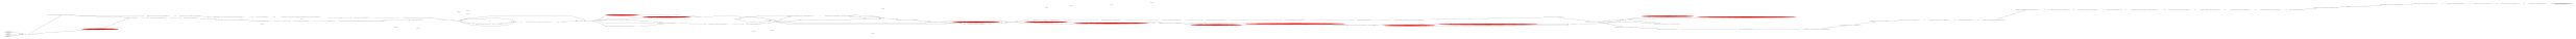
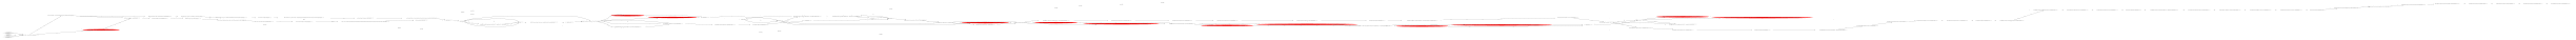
  digraph {
    fontname=Merriweather
    rankdir=LR
    node [fillcolor=white fontname=Merriweather shape=ellipse style=filled]
    edge [fontname=Merriweather style=bold]
    n1 [fillcolor=lightgray label="testOuterJoin['1', '0', '0']" shape=diamond]
    n2 [label="final StreamsBuilder builder = new StreamsBuilder()@@@3@@@['1', '1', '1']"]
    n3 [fillcolor=red label="final int(( expectedKeys = new int((((edu.fdu.CPPDG.tinypdg.pe.ExpressionInfo@be7650@@@4@@@['0', '1', '0']"]
    n4 [label="final int(( expectedKeys = new int((((edu.fdu.CPPDG.tinypdg.pe.ExpressionInfo@be7807@@@4@@@['1', '0', '1']"]
    n5 [label="final Collection<Set<String>> copartitionGroups = TopologyWrapper.getInternalTopologyBuilder(builder.build()).copartitionGroups()@@@11@@@['0', '0', '1']"]
    n6 [label="assertEquals(1,copartitionGroups.size())@@@12@@@['0', '0', '1']"]
    n7 [label="assertEquals(new HashSet<>(Arrays.asList(topic1,topic2)),copartitionGroups.iterator().next())@@@13@@@['0', '0', '1']"]
    n8 [label="assertOutputKeyValueTimestamp(driver,0,\"XX0+Y0\",7L)@@@36@@@['0', '0', '1']"]
    n9 [label="assertOutputKeyValueTimestamp(driver,1,\"XX1+Y1\",10L)@@@37@@@['0', '0', '1']"]
    n10 [label="assertOutputKeyValueTimestamp(driver,2,\"XX2+null\",7L)@@@38@@@['0', '0', '1']"]
    n11 [label="assertNull(driver.readOutput(output))@@@56@@@['0', '0', '1']"]
    n12 [label="driver.pipeInput(recordFactory.create(topic2,expectedKeys(0(,null,5L))@@@57@@@['0', '0', '1']"]
    n13 [label="driver.pipeInput(recordFactory.create(topic2,expectedKeys(1(,null,7L))@@@58@@@['0', '0', '1']"]
    n14 [label="assertNull(driver.readOutput(output))@@@61@@@['0', '0', '1']"]
    n15 [label="driver.pipeInput(recordFactory.create(topic1,expectedKey,\"XXXX\" + expectedKey,13L))@@@63@@@['0', '0', '1']"]
    n16 [label="assertOutputKeyValueTimestamp(driver,0,\"XXXX0+null\",13L)@@@65@@@['0', '0', '1']"]
    n17 [label="assertNull(driver.readOutput(output))@@@23@@@['0', '0', '1']"]
    n18 [label="int i = 0@@@24@@@['0', '0', '1']"]
    n19 [label="driver.pipeInput(recordFactory.create(topic2,expectedKeys(i(,\"Y\" + expectedKeys(i(,10L * i))@@@27@@@['0', '0', '1']"]
    n20 [label="i++@@@26@@@['0', '0', '1']"]
    n21 [label="i < 2@@@25@@@['0', '0', '1']" shape=diamond]
    n22 [label="driver.pipeInput(recordFactory.create(topic2,expectedKey,\"b\" + expectedKey))@@@37@@@['1', '1', '0']"]
    n23 [fillcolor=red label="processor.checkAndClearProcessResult(new KeyValueTimestamp<>(0,\"A0+b0\",0),new KeyValueTimestamp<>(0,\"B0+b0\",0),new KeyValueTimestamp<>(1,\"A1+b1\",0),new KeyValueTimestamp<>(1,\"B1+b1\",0),new KeyValueTimestamp<>(2,\"B2+b2\",0),new KeyValueTimestamp<>(3,\"B3+b3\",0))@@@39@@@['0', '1', '0']"]
    n24 [label="driver.pipeInput(recordFactory.create(topic2,expectedKey,\"YY\" + expectedKey,expectedKey * 5L))@@@42@@@['0', '0', '1']"]
    n25 [fillcolor=red label="processor.checkAndClearProcessResult(\"0:A0+b0 (ts: 0)\",\"0:B0+b0 (ts: 0)\",\"1:A1+b1 (ts: 0)\",\"1:B1+b1 (ts: 0)\",\"2:B2+b2 (ts: 0)\",\"3:B3+b3 (ts: 0)\")@@@39@@@['1', '0', '0']"]
    n26 [label="driver.pipeInput(recordFactory.create(topic1,expectedKey,\"C\" + expectedKey))@@@41@@@['1', '1', '0']"]
    n27 [label="assertOutputKeyValueTimestamp(driver,0,\"XX0+YY0\",7L)@@@44@@@['0', '0', '1']"]
    n28 [label="driver.pipeInput(recordFactory.create(topic1,expectedKey,\"XX\" + expectedKey,7L))@@@34@@@['0', '0', '1']"]
    n29 [label="final KTable<Integer,String> table2 = builder.table(topic2,consumed)@@@8@@@['0', '0', '1']"]
    n30 [label="final KTable<Integer,String> joined = table1.leftJoin(table2,MockValueJoiner.TOSTRING_JOINER)@@@9@@@['0', '0', '1']"]
    n31 [label="joined.toStream().to(output)@@@10@@@['0', '0', '1']"]
    n32 [label="assertOutputKeyValueTimestamp(driver,0,\"XXX0+null\",6L)@@@59@@@['0', '0', '1']"]
    n33 [label="assertOutputKeyValueTimestamp(driver,1,\"XXX1+null\",7L)@@@60@@@['0', '0', '1']"]
    n34 [label="final KTable<Integer,String> table1 = builder.table(topic1,consumed)@@@7@@@['0', '0', '1']"]
    n35 [label="assertOutputKeyValueTimestamp(driver,1,\"XXXX1+null\",13L)@@@66@@@['0', '0', '1']"]
    n36 [label="assertOutputKeyValueTimestamp(driver,2,\"XXXX2+YY2\",13L)@@@67@@@['0', '0', '1']"]
    n37 [label="assertOutputKeyValueTimestamp(driver,3,\"XXXX3+YY3\",15L)@@@68@@@['0', '0', '1']"]
    n38 [label="assertOutputKeyValueTimestamp(driver,1,\"X1+Y1\",10L)@@@31@@@['0', '0', '1']"]
    n39 [label="assertNull(driver.readOutput(output))@@@32@@@['1', '1', '1']"]
    n40 [fillcolor=red label="processor.checkAndClearProcessResult(\"0:B0+a0 (ts: 0)\",\"1:B1+a1 (ts: 0)\",\"2:B2+null (ts: 0)\",\"3:B3+null (ts: 0)\")@@@35@@@['1', '0', '0']"]
    n41 [fillcolor=red label="processor.checkAndClearProcessResult(new KeyValueTimestamp<>(0,\"B0+a0\",0),new KeyValueTimestamp<>(1,\"B1+a1\",0),new KeyValueTimestamp<>(2,\"B2+null\",0),new KeyValueTimestamp<>(3,\"B3+null\",0))@@@35@@@['0', '1', '0']"]
    n42 [label="int i = 0@@@15@@@['1', '1', '1']"]
    n43 [label="driver.pipeInput(recordFactory.create(topic2,null,\"AnotherVal\",73L))@@@29@@@['0', '0', '1']"]
    n44 [label="final KStream<Integer,String> stream1@@@7@@@['1', '1', '0']"]
    n45 [label="final KStream<Integer,String> stream2@@@8@@@['1', '1', '0']"]
    n46 [label="final KStream<Integer,String> joined@@@9@@@['1', '1', '0']"]
    n47 [label="assertOutputKeyValueTimestamp(driver,3,\"XX3+null\",7L)@@@39@@@['0', '0', '1']"]
    n48 [label="assertNull(driver.readOutput(output))@@@40@@@['0', '0', '1']"]
    n49 [label="i < 2@@@16@@@['1', '1', '1']" shape=diamond]
    n50 [label="driver.pipeInput(recordFactory.create(topic1,expectedKeys(i(,\"X\" + expectedKeys(i(,5L + i))@@@18@@@['0', '0', '1']"]
    n51 [label="i++@@@17@@@['1', '1', '1']"]
    n52 [label="driver.pipeInput(recordFactory.create(topic1,null,\"SomeVal\",42L))@@@20@@@['1', '1', '1']"]
    n53 [label="final MockProcessor<Integer,String> processor = supplier.theCapturedProcessor()@@@19@@@['1', '1', '0']"]
    n54 [label="driver.pipeInput(recordFactory.create(topic1,expectedKeys(i(,\"A\" + expectedKeys(i())@@@23@@@['1', '1', '0']"]
    n55 [label="assertOutputKeyValueTimestamp(driver,0,\"X0+null\",5L)@@@21@@@['1', '1', '1']"]
    n56 [fillcolor=red label="processor.checkAndClearProcessResult(\"0:A0+null (ts: 0)\",\"1:A1+null (ts: 0)\")@@@25@@@['1', '0', '0']"]
    n57 [fillcolor=red label="processor.checkAndClearProcessResult(new KeyValueTimestamp<>(0,\"A0+null\",0),new KeyValueTimestamp<>(1,\"A1+null\",0))@@@25@@@['0', '1', '0']"]
    n58 [fillcolor=red label="processor.checkAndClearProcessResult(new KeyValueTimestamp<>(0,\"A0+c0\",0),new KeyValueTimestamp<>(0,\"B0+c0\",0),new KeyValueTimestamp<>(0,\"C0+c0\",0),new KeyValueTimestamp<>(1,\"A1+c1\",0),new KeyValueTimestamp<>(1,\"B1+c1\",0),new KeyValueTimestamp<>(1,\"C1+c1\",0))@@@49@@@['0', '1', '0']"]
    n59 [label="assertOutputKeyValueTimestamp(driver,1,\"XX1+YY1\",7L)@@@45@@@['1', '1', '1']"]
    n60 [label="driver.pipeInput(recordFactory.create(topic2,expectedKeys(i(,\"c\" + expectedKeys(i())@@@47@@@['1', '1', '0']"]
    n61 [label="i < 2@@@45@@@['1', '1', '0']" shape=diamond]
    n62 [label="assertOutputKeyValueTimestamp(driver,2,\"XX2+YY2\",10L)@@@46@@@['0', '0', '1']"]
    n63 [fillcolor=red label="processor.checkAndClearProcessResult(\"0:A0+c0 (ts: 0)\",\"0:B0+c0 (ts: 0)\",\"0:C0+c0 (ts: 0)\",\"1:A1+c1 (ts: 0)\",\"1:B1+c1 (ts: 0)\",\"1:C1+c1 (ts: 0)\")@@@49@@@['1', '0', '0']"]
    n64 [label="assertOutputKeyValueTimestamp(driver,2,\"XXX2+YY2\",10L)@@@54@@@['0', '0', '1']"]
    n65 [label="assertOutputKeyValueTimestamp(driver,3,\"XX3+YY3\",15L)@@@47@@@['0', '0', '1']"]
    n66 [label="i++@@@28@@@['1', '1', '0']"]
    n67 [label="driver.pipeInput(recordFactory.create(topic2,expectedKeys(i(,\"a\" + expectedKeys(i())@@@29@@@['1', '1', '0']"]
    n68 [label="i < 2@@@27@@@['1', '1', '0']" shape=diamond]
    n69 [fillcolor=red label="processor.checkAndClearProcessResult(new KeyValueTimestamp<>(0,\"A0+a0\",0),new KeyValueTimestamp<>(1,\"A1+a1\",0))@@@31@@@['0', '1', '0']"]
    n70 [label="assertOutputKeyValueTimestamp(driver,0,\"X0+Y0\",5L)@@@30@@@['1', '0', '1']"]
    n71 [fillcolor=red label="processor.checkAndClearProcessResult(new KeyValueTimestamp<>(0,\"C0+a0\",0),new KeyValueTimestamp<>(0,\"C0+b0\",0),new KeyValueTimestamp<>(1,\"C1+a1\",0),new KeyValueTimestamp<>(1,\"C1+b1\",0),new KeyValueTimestamp<>(2,\"C2+b2\",0),new KeyValueTimestamp<>(3,\"C3+b3\",0))@@@43@@@['0', '1', '0']"]
    n72 [label="driver.pipeInput(recordFactory.create(topic1,expectedKey,\"XXX\" + expectedKey,6L))@@@50@@@['0', '0', '1']"]
    n73 [fillcolor=red label="processor.checkAndClearProcessResult(\"0:C0+a0 (ts: 0)\",\"0:C0+b0 (ts: 0)\",\"1:C1+a1 (ts: 0)\",\"1:C1+b1 (ts: 0)\",\"2:C2+b2 (ts: 0)\",\"3:C3+b3 (ts: 0)\")@@@43@@@['1', '0', '0']"]
-   n74 [fillcolor=lightgray label="assertNull(driver.readOutput(output))@@@78@@@['0', '0', '1']"]
    n75 [label="assertOutputKeyValueTimestamp(driver,0,null,0L)@@@74@@@['0', '0', '1']"]
    n76 [label="assertOutputKeyValueTimestamp(driver,1,null,42L)@@@75@@@['0', '0', '1']"]
    n77 [label="assertOutputKeyValueTimestamp(driver,2,null,10L)@@@76@@@['0', '0', '1']"]
    n78 [label="int i = 0@@@20@@@['1', '1', '0']"]
    n79 [label="driver.pipeInput(recordFactory.create(topic1,expectedKeys(0(,null,0L))@@@70@@@['0', '0', '1']"]
    n80 [label="driver.pipeInput(recordFactory.create(topic1,expectedKeys(1(,null,42L))@@@71@@@['0', '0', '1']"]
    n81 [label="driver.pipeInput(recordFactory.create(topic1,expectedKeys(2(,null,5L))@@@72@@@['0', '0', '1']"]
    n82 [label="driver.pipeInput(recordFactory.create(topic1,expectedKeys(3(,null,20L))@@@73@@@['0', '0', '1']"]
    n83 [label="int i = 0@@@44@@@['1', '1', '0']"]
    n84 [label="assertOutputKeyValueTimestamp(driver,3,null,20L)@@@77@@@['0', '0', '1']"]
    n85 [fillcolor=lightgray label="testJoin['0', '0', '1']" shape=diamond]
    n86 [label="assertOutputKeyValueTimestamp(driver,3,\"XXX3+YY3\",15L)@@@55@@@['0', '0', '1']"]
    n87 [label="stream1 = builder.stream(topic1,consumed)@@@11@@@['1', '1', '0']"]
    n88 [label="stream2 = builder.stream(topic2,consumed)@@@12@@@['1', '1', '0']"]
    n89 [label="joined = stream1.outerJoin(stream2,MockValueJoiner.TOSTRING_JOINER,JoinWindows.of(ofMillis(100)),Joined.with(Serdes.Integer(),Serdes.String(),Serdes.String()))@@@13@@@['1', '1', '0']"]
    n90 [label="int i = 0@@@26@@@['1', '1', '0']"]
    n91 [label="assertOutputKeyValueTimestamp(driver,1,\"X1+null\",6L)@@@22@@@['0', '0', '1']"]
    n92 [label="assertNull(driver.readOutput(output))@@@48@@@['0', '0', '1']"]
    n93 [label="final MockProcessorSupplier<Integer,String> supplier = new MockProcessorSupplier<>()@@@10@@@['1', '1', '0']"]
    n94 [label="joined.process(supplier)@@@14@@@['1', '1', '0']"]
    n95 [label="assertNull(driver.readOutput(output))@@@69@@@['0', '0', '1']"]
    n96 [label="assertOutputKeyValueTimestamp(driver,0,\"XXX0+YY0\",6L)@@@52@@@['0', '0', '1']"]
    n97 [label="assertOutputKeyValueTimestamp(driver,1,\"XXX1+YY1\",6L)@@@53@@@['0', '0', '1']"]
    n98 [fillcolor=lightgray label="testOuterJoin['0', '1', '0']" shape=diamond]
    n1 -> n2
    n2 -> n3
    n2 -> n4
    n3 -> n44
    n3 -> n54 [label=expectedKeys style=solid]
    n3 -> n60 [label=expectedKeys style=solid]
    n3 -> n67 [label=expectedKeys style=solid]
    n4 -> n3 [label=0 style=dashed]
    n4 -> n12 [label=expectedKeys style=solid]
    n4 -> n13 [label=expectedKeys style=solid]
    n4 -> n19 [label=expectedKeys style=solid]
    n4 -> n34
    n4 -> n44
    n4 -> n50 [label=expectedKeys style=solid]
    n4 -> n54 [label=expectedKeys style=solid]
    n4 -> n60 [label=expectedKeys style=solid]
    n4 -> n67 [label=expectedKeys style=solid]
    n4 -> n79 [label=expectedKeys style=solid]
    n4 -> n80 [label=expectedKeys style=solid]
    n4 -> n81 [label=expectedKeys style=solid]
    n4 -> n82 [label=expectedKeys style=solid]
    n5 -> n6
    n6 -> n7
    n7 -> n42
    n8 -> n9
    n9 -> n10
    n10 -> n47
    n11 -> n12
    n12 -> n13
    n13 -> n32
    n14 -> n15
    n15 -> n16
    n16 -> n35
    n17 -> n18
    n18 -> n19 [label=i style=solid]
    n18 -> n20 [label=i style=solid]
    n18 -> n21
    n18 -> n21 [label=i style=solid]
    n19 -> n20
    n20 -> n19 [label=i style=solid]
    n20 -> n21 [label=i style=solid]
    n20 -> n21
    n21 -> n19
    n21 -> n19 [label=true style=dotted]
    n21 -> n20 [label=true style=dotted]
    n21 -> n43
    n22 -> n23
    n22 -> n24 [label=0 style=dashed]
    n22 -> n25
    n23 -> n26
    n24 -> n27
    n25 -> n23 [label=0 style=dashed]
    n25 -> n26
    n26 -> n71
    n26 -> n72 [label=0 style=dashed]
    n26 -> n73
    n27 -> n59
    n28 -> n8
    n29 -> n30 [label=table2 style=solid]
    n29 -> n30
    n30 -> n31
    n31 -> n5
    n32 -> n33
    n33 -> n14
    n34 -> n29
    n35 -> n36
    n36 -> n37
    n37 -> n95
    n38 -> n39
    n39 -> n28
    n39 -> n28 [label=0 style=dashed]
    n39 -> n40
    n39 -> n41
    n40 -> n22
    n40 -> n41 [label=0 style=dashed]
    n41 -> n22
    n42 -> n49
    n42 -> n49 [label=i style=solid]
    n42 -> n50 [label=i style=solid]
    n42 -> n51 [label=i style=solid]
    n43 -> n70
    n44 -> n34 [label=0 style=dashed]
    n44 -> n45
    n45 -> n29 [label=0 style=dashed]
    n45 -> n46
    n46 -> n30 [label=0 style=dashed]
    n46 -> n93
    n47 -> n48
    n48 -> n24
    n49 -> n50 [label=true style=dotted]
    n49 -> n50
    n49 -> n51
    n49 -> n51 [label=true style=dotted]
    n49 -> n52
    n50 -> n51
    n51 -> n49
    n51 -> n49 [label=i style=solid]
    n51 -> n50 [label=i style=solid]
    n51 -> n53
    n52 -> n54 [label=true style=dotted]
    n52 -> n54
    n52 -> n55
    n52 -> n55 [label=true style=dotted]
    n52 -> n56
    n52 -> n57
    n53 -> n78
    n54 -> n50 [label=0 style=dashed]
    n54 -> n55
    n55 -> n52
    n55 -> n52 [label=i style=solid]
    n55 -> n54 [label=i style=solid]
    n55 -> n91
    n56 -> n57 [label=0 style=dashed]
    n56 -> n90
    n57 -> n90
    n59 -> n60 [label=i style=solid]
    n59 -> n61
    n59 -> n61 [label=i style=solid]
    n59 -> n62
    n60 -> n59
    n61 -> n58
    n61 -> n59 [label=true style=dotted]
    n61 -> n60 [label=true style=dotted]
    n61 -> n60
    n61 -> n63
    n61 -> n64 [label=0 style=dashed]
    n62 -> n65
    n63 -> n58 [label=0 style=dashed]
    n64 -> n86
    n65 -> n92
    n66 -> n67 [label=i style=solid]
    n66 -> n68
    n66 -> n68 [label=i style=solid]
    n67 -> n19 [label=0 style=dashed]
    n67 -> n66
    n68 -> n66 [label=true style=dotted]
    n68 -> n67
    n68 -> n67 [label=true style=dotted]
    n68 -> n69
    n68 -> n70
    n69 -> n39
    n70 -> n38
    n70 -> n39
    n70 -> n69 [label=0 style=dashed]
    n71 -> n83
    n72 -> n96
    n73 -> n71 [label=0 style=dashed]
    n73 -> n83
    n75 -> n76
    n76 -> n77
    n77 -> n84
    n78 -> n52
    n78 -> n52 [label=i style=solid]
    n78 -> n54 [label=i style=solid]
    n78 -> n55 [label=i style=solid]
    n79 -> n80
    n80 -> n81
    n81 -> n82
    n82 -> n75
    n83 -> n59 [label=i style=solid]
    n83 -> n60 [label=i style=solid]
    n83 -> n61 [label=i style=solid]
    n83 -> n61
-   n84 -> n74
    n85 -> n2
    n86 -> n11
    n87 -> n88
    n88 -> n89 [label=stream2 style=solid]
    n88 -> n89
    n89 -> n94
    n90 -> n66 [label=i style=solid]
    n90 -> n67 [label=i style=solid]
    n90 -> n68 [label=i style=solid]
    n90 -> n68
    n91 -> n17
    n92 -> n72
    n93 -> n87
    n93 -> n94 [label=supplier style=solid]
    n94 -> n42 [style=solid]
    n95 -> n79
    n96 -> n97
    n97 -> n64
    n98 -> n2
  }
